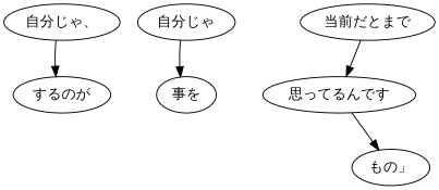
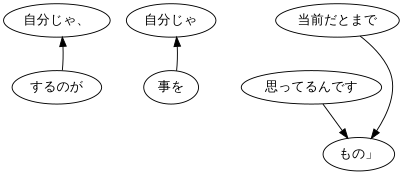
  digraph {
    fontname=Montserrat
    node [fontname=Montserrat]
    edge [fontname=Montserrat]
    n1 [label="自分じゃ、"]
    n2 [label="するのが"]
    n3 [label="自分じゃ"]
    n4 [label="事を"]
    n5 [label="当前だとまで"]
    n6 [label="思ってるんです"]
    n7 [label="もの」"]
-   n1 -> n2
-   n3 -> n4
-   n5 -> n6
+   n2 -> n1
+   n4 -> n3
+   n5 -> n7
    n6 -> n7
  }
